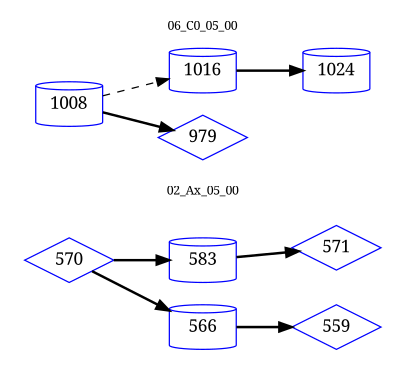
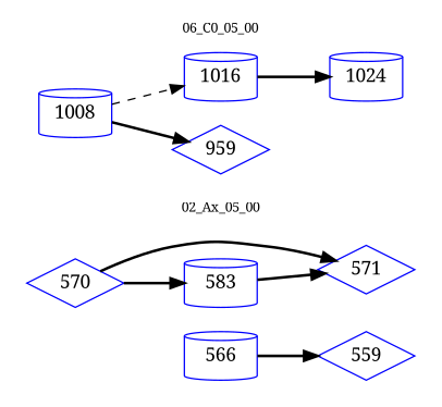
  digraph {
    fontname="Noto Serif"
    rankdir=LR
    node [color=blue fontname="Noto Serif" shape=cylinder]
    edge [color=black fontname="Noto Serif" style=bold]
    n1 [label=570 shape=diamond]
    n2 [label=566]
    n3 [label=583]
    n4 [label=559 shape=diamond]
    n5 [label=571 shape=diamond]
    n6 [label=1008]
-   n7 [label=979 shape=diamond]
+   n7 [label=959 shape=diamond]
    n8 [label=1016]
    n9 [label=1024]
    subgraph cluster_1 {
      color=white
      fontsize=10
      label="02_Ax_05_00"
      n1
      n2
      n3
      n4
      n5
    }
    subgraph cluster_2 {
      color=white
      fontsize=10
      label="06_C0_05_00"
      n6
      n7
      n8
      n9
    }
-   n1 -> n2
+   n1 -> n5
    n1 -> n3
    n2 -> n4
    n3 -> n5
    n6 -> n7
    n6 -> n8 [style=dashed]
    n8 -> n9
  }
